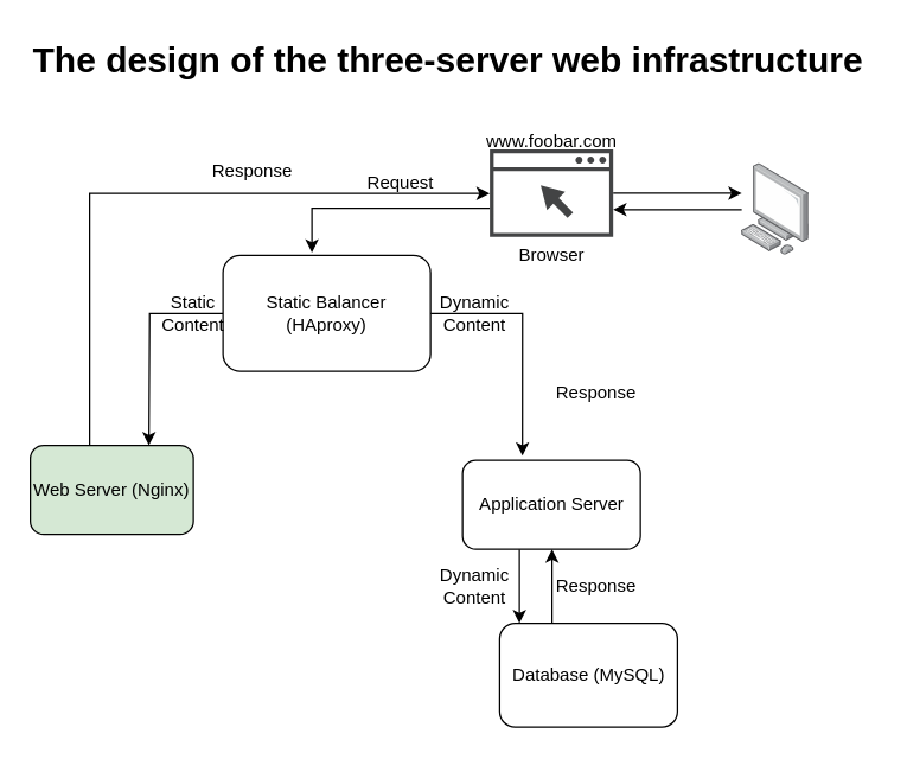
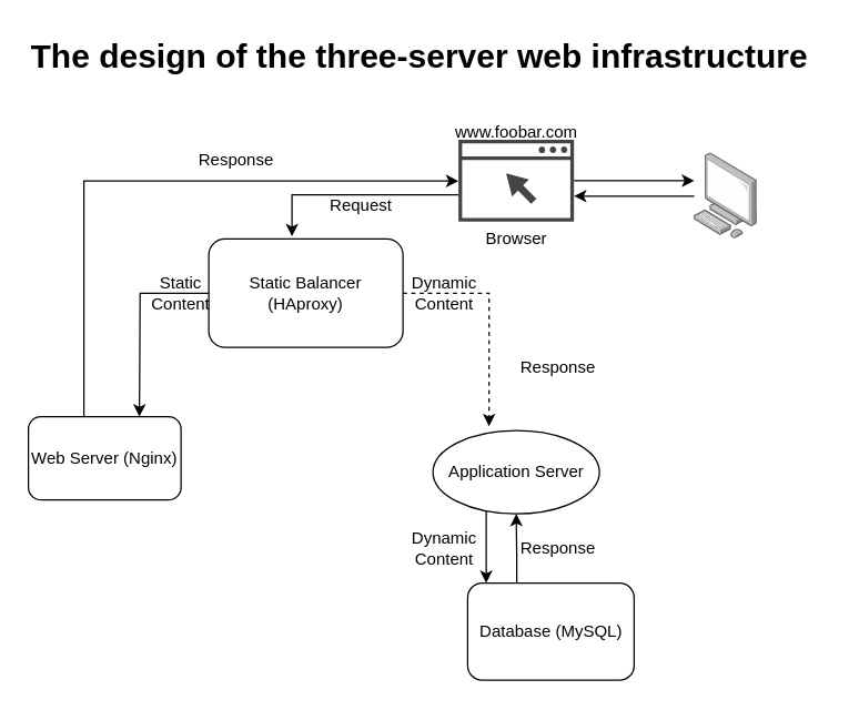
  <mxCell id="0" />
  <mxCell id="1" parent="0" />
  <mxCell id="2" value="" style="edgeStyle=orthogonalEdgeStyle;rounded=0;orthogonalLoop=1;jettySize=auto;html=1;" edge="1" parent="1" source="3" target="6"><mxGeometry relative="1" as="geometry"><Array as="points"><mxPoint x="460" y="141" /><mxPoint x="460" y="141" /></Array></mxGeometry></mxCell>
  <mxCell id="3" value="" style="image;points=[];aspect=fixed;html=1;align=center;shadow=0;dashed=0;image=img/lib/allied_telesis/computer_and_terminals/Personal_Computer.svg;" vertex="1" parent="1"><mxGeometry x="500" y="110" width="45.6" height="61.8" as="geometry" /></mxCell>
  <mxCell id="4" value="" style="edgeStyle=orthogonalEdgeStyle;rounded=0;orthogonalLoop=1;jettySize=auto;html=1;" edge="1" parent="1" source="6" target="3"><mxGeometry relative="1" as="geometry"><Array as="points"><mxPoint x="460" y="130" /><mxPoint x="460" y="130" /></Array></mxGeometry></mxCell>
  <mxCell id="5" style="edgeStyle=orthogonalEdgeStyle;rounded=0;orthogonalLoop=1;jettySize=auto;html=1;" edge="1" parent="1" source="6"><mxGeometry relative="1" as="geometry"><mxPoint x="210" y="170" as="targetPoint" /><mxPoint x="360" y="151.8" as="sourcePoint" /><Array as="points"><mxPoint x="210" y="140" /></Array></mxGeometry></mxCell>
  <mxCell id="6" value="" style="sketch=0;pointerEvents=1;shadow=0;dashed=0;html=1;strokeColor=none;fillColor=#434445;aspect=fixed;labelPosition=center;verticalLabelPosition=bottom;verticalAlign=top;align=center;outlineConnect=0;shape=mxgraph.vvd.web_browser;" vertex="1" parent="1"><mxGeometry x="330" y="100.23" width="83.24" height="59.1" as="geometry" /></mxCell>
- <mxCell id="7" value="" style="edgeStyle=orthogonalEdgeStyle;rounded=0;orthogonalLoop=1;jettySize=auto;html=1;entryX=0.337;entryY=-0.05;entryDx=0;entryDy=0;entryPerimeter=0;" edge="1" parent="1" source="9" target="14"><mxGeometry relative="1" as="geometry"><mxPoint x="350" y="300" as="targetPoint" /></mxGeometry></mxCell>
+ <mxCell id="7" value="" style="edgeStyle=orthogonalEdgeStyle;rounded=0;orthogonalLoop=1;jettySize=auto;html=1;entryX=0.337;entryY=-0.05;entryDx=0;entryDy=0;entryPerimeter=0;dashed=1;" edge="1" parent="1" source="9" target="14"><mxGeometry relative="1" as="geometry"><mxPoint x="350" y="300" as="targetPoint" /></mxGeometry></mxCell>
  <mxCell id="8" style="edgeStyle=orthogonalEdgeStyle;rounded=0;orthogonalLoop=1;jettySize=auto;html=1;" edge="1" parent="1" source="9"><mxGeometry relative="1" as="geometry"><mxPoint x="100" y="300" as="targetPoint" /></mxGeometry></mxCell>
  <mxCell id="9" value="Static Balancer (HAproxy)" style="rounded=1;whiteSpace=wrap;html=1;" vertex="1" parent="1"><mxGeometry x="150" y="171.8" width="140" height="78.2" as="geometry" /></mxCell>
  <mxCell id="10" value="Browser" style="text;html=1;align=center;verticalAlign=middle;whiteSpace=wrap;rounded=0;" vertex="1" parent="1"><mxGeometry x="341.62" y="156.8" width="60" height="30" as="geometry" /></mxCell>
  <mxCell id="11" style="edgeStyle=orthogonalEdgeStyle;rounded=0;orthogonalLoop=1;jettySize=auto;html=1;" edge="1" parent="1" source="12" target="6"><mxGeometry relative="1" as="geometry"><mxPoint x="30" y="120" as="targetPoint" /><Array as="points"><mxPoint x="60" y="130" /></Array></mxGeometry></mxCell>
- <mxCell id="12" value="Web Server (Nginx)" style="whiteSpace=wrap;html=1;rounded=1;fillColor=#d5e8d4;" vertex="1" parent="1"><mxGeometry x="20" y="300" width="110" height="60" as="geometry" /></mxCell>
+ <mxCell id="12" value="Web Server (Nginx)" style="whiteSpace=wrap;html=1;rounded=1;" vertex="1" parent="1"><mxGeometry x="20" y="300" width="110" height="60" as="geometry" /></mxCell>
  <mxCell id="13" value="" style="edgeStyle=orthogonalEdgeStyle;rounded=0;orthogonalLoop=1;jettySize=auto;html=1;" edge="1" parent="1" source="14" target="16"><mxGeometry relative="1" as="geometry"><Array as="points"><mxPoint x="350" y="400" /><mxPoint x="350" y="400" /></Array></mxGeometry></mxCell>
- <mxCell id="14" value="Application Server" style="whiteSpace=wrap;html=1;rounded=1;" vertex="1" parent="1"><mxGeometry x="311.62" y="310" width="120" height="60" as="geometry" /></mxCell>
+ <mxCell id="14" value="Application Server" style="ellipse;whiteSpace=wrap;html=1;" vertex="1" parent="1"><mxGeometry x="311.62" y="310" width="120" height="60" as="geometry" /></mxCell>
  <mxCell id="15" value="" style="edgeStyle=orthogonalEdgeStyle;rounded=0;orthogonalLoop=1;jettySize=auto;html=1;" edge="1" parent="1" source="16" target="14"><mxGeometry relative="1" as="geometry"><Array as="points"><mxPoint x="372" y="400" /><mxPoint x="372" y="400" /></Array></mxGeometry></mxCell>
  <mxCell id="16" value="Database (MySQL)" style="whiteSpace=wrap;html=1;rounded=1;" vertex="1" parent="1"><mxGeometry x="336.62" y="420" width="120" height="70" as="geometry" /></mxCell>
  <mxCell id="17" value="&lt;h1 style=&quot;margin-top: 0px;&quot;&gt;The design of the three-server web infrastructure&lt;br&gt;&lt;/h1&gt;" style="text;html=1;whiteSpace=wrap;overflow=hidden;rounded=0;" vertex="1" parent="1"><mxGeometry x="20" y="20.23" width="570" height="80" as="geometry" /></mxCell>
  <mxCell id="18" value="Static Content" style="text;html=1;align=center;verticalAlign=middle;whiteSpace=wrap;rounded=0;" vertex="1" parent="1"><mxGeometry x="100" y="195.9" width="60" height="30" as="geometry" /></mxCell>
  <mxCell id="19" value="Dynamic Content" style="text;html=1;align=center;verticalAlign=middle;whiteSpace=wrap;rounded=0;" vertex="1" parent="1"><mxGeometry x="290" y="195.9" width="60" height="30" as="geometry" /></mxCell>
  <mxCell id="20" value="Response" style="text;html=1;align=center;verticalAlign=middle;whiteSpace=wrap;rounded=0;" vertex="1" parent="1"><mxGeometry x="140" y="100.23" width="60" height="30" as="geometry" /></mxCell>
  <mxCell id="21" value="Response" style="text;html=1;align=center;verticalAlign=middle;whiteSpace=wrap;rounded=0;" vertex="1" parent="1"><mxGeometry x="371.62" y="250" width="60" height="30" as="geometry" /></mxCell>
  <mxCell id="22" value="Dynamic Content" style="text;html=1;align=center;verticalAlign=middle;whiteSpace=wrap;rounded=0;" vertex="1" parent="1"><mxGeometry x="290" y="380" width="60" height="30" as="geometry" /></mxCell>
  <mxCell id="23" value="Response" style="text;html=1;align=center;verticalAlign=middle;whiteSpace=wrap;rounded=0;" vertex="1" parent="1"><mxGeometry x="371.62" y="380" width="60" height="30" as="geometry" /></mxCell>
  <mxCell id="24" value="www.foobar.com" style="text;html=1;align=center;verticalAlign=middle;whiteSpace=wrap;rounded=0;" vertex="1" parent="1"><mxGeometry x="341.62" y="80" width="60" height="30" as="geometry" /></mxCell>
- <mxCell id="25" value="Request&lt;div&gt;&lt;br&gt;&lt;/div&gt;" style="text;html=1;align=center;verticalAlign=middle;whiteSpace=wrap;rounded=0;" vertex="1" parent="1"><mxGeometry x="240" y="115" width="60" height="30" as="geometry" /></mxCell>
+ <mxCell id="25" value="Request&lt;div&gt;&lt;br&gt;&lt;/div&gt;" style="text;html=1;align=center;verticalAlign=middle;whiteSpace=wrap;rounded=0;" vertex="1" parent="1"><mxGeometry x="230" y="140" width="60" height="30" as="geometry" /></mxCell>
